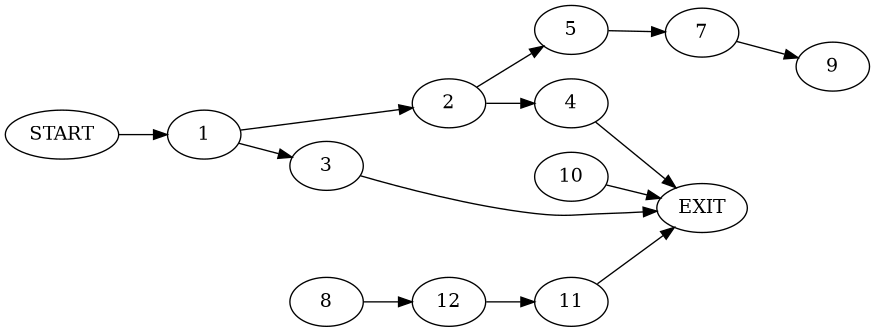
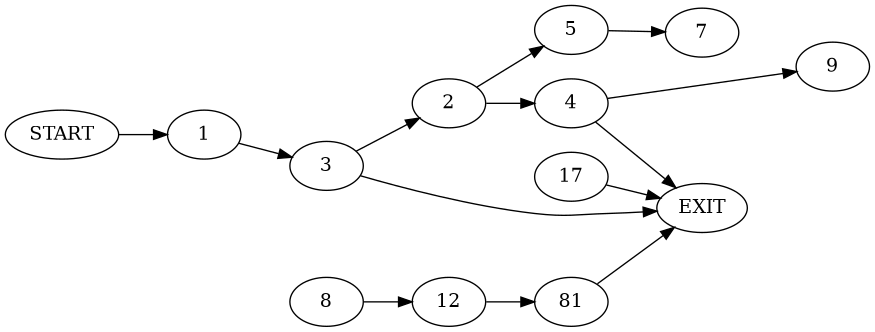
  digraph {
    rankdir=LR
    n1 [label=START]
    1
    2
    3
    n5 [label=EXIT]
    4
    5
    7
    9
-   10
+   10 [label=17]
    8
    12
-   11
+   11 [label=81]
    n1 -> 1
-   1 -> 2
+   3 -> 2
    1 -> 3
    2 -> 4
    2 -> 5
    3 -> n5
    4 -> n5
    5 -> 7
-   7 -> 9
+   4 -> 9
    10 -> n5
    8 -> 12
    12 -> 11
    11 -> n5
  }
